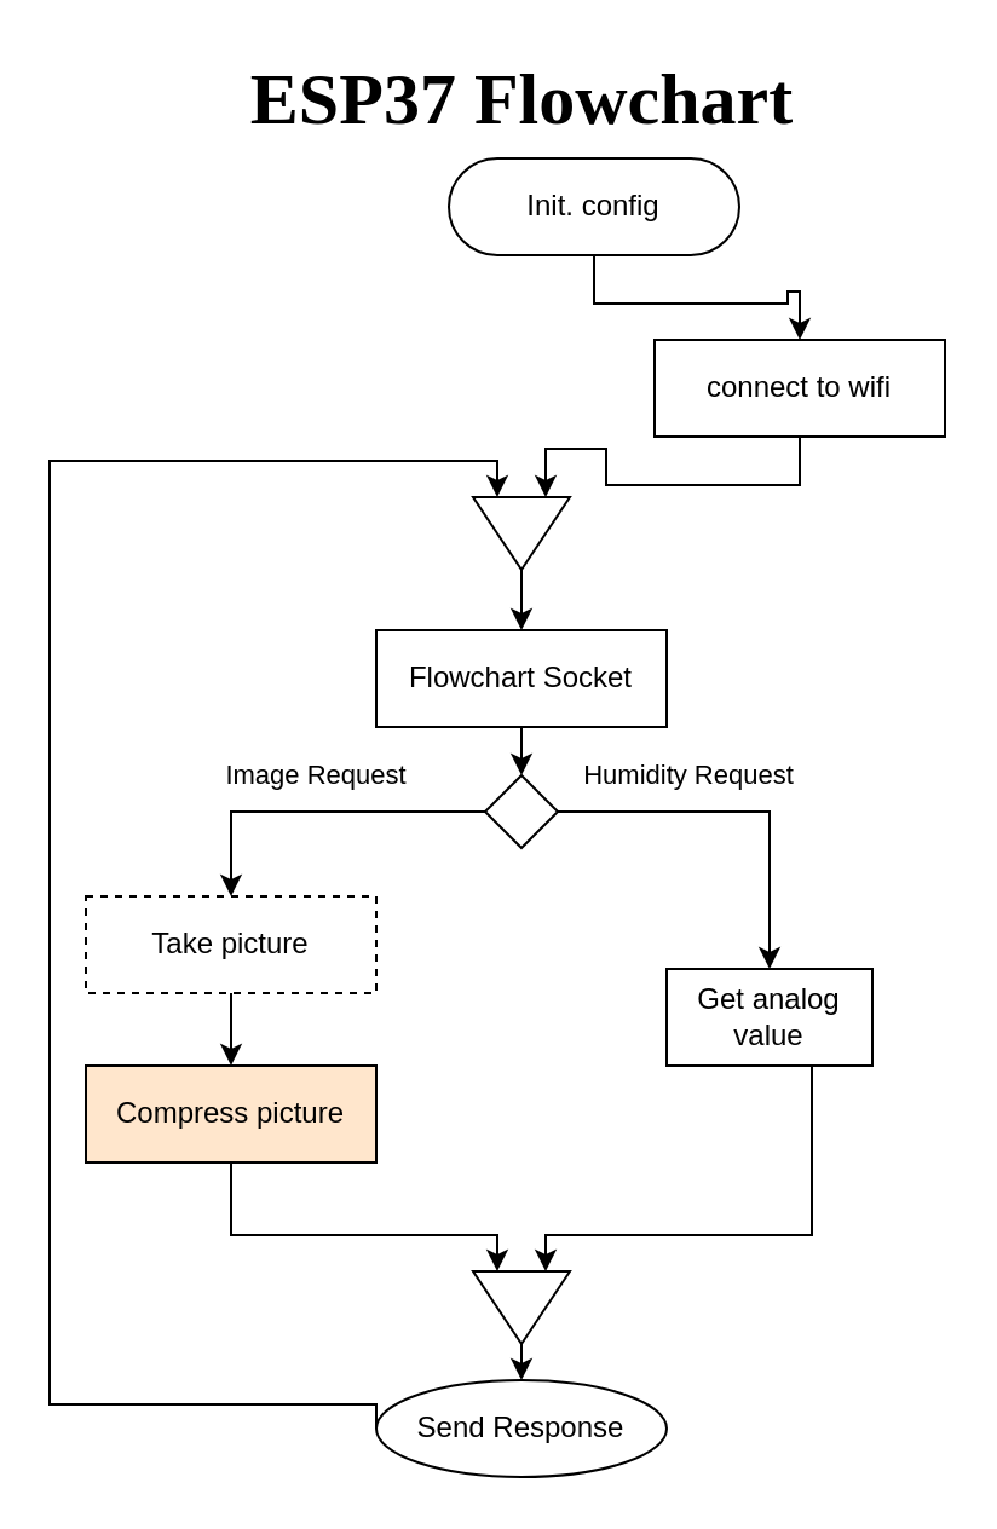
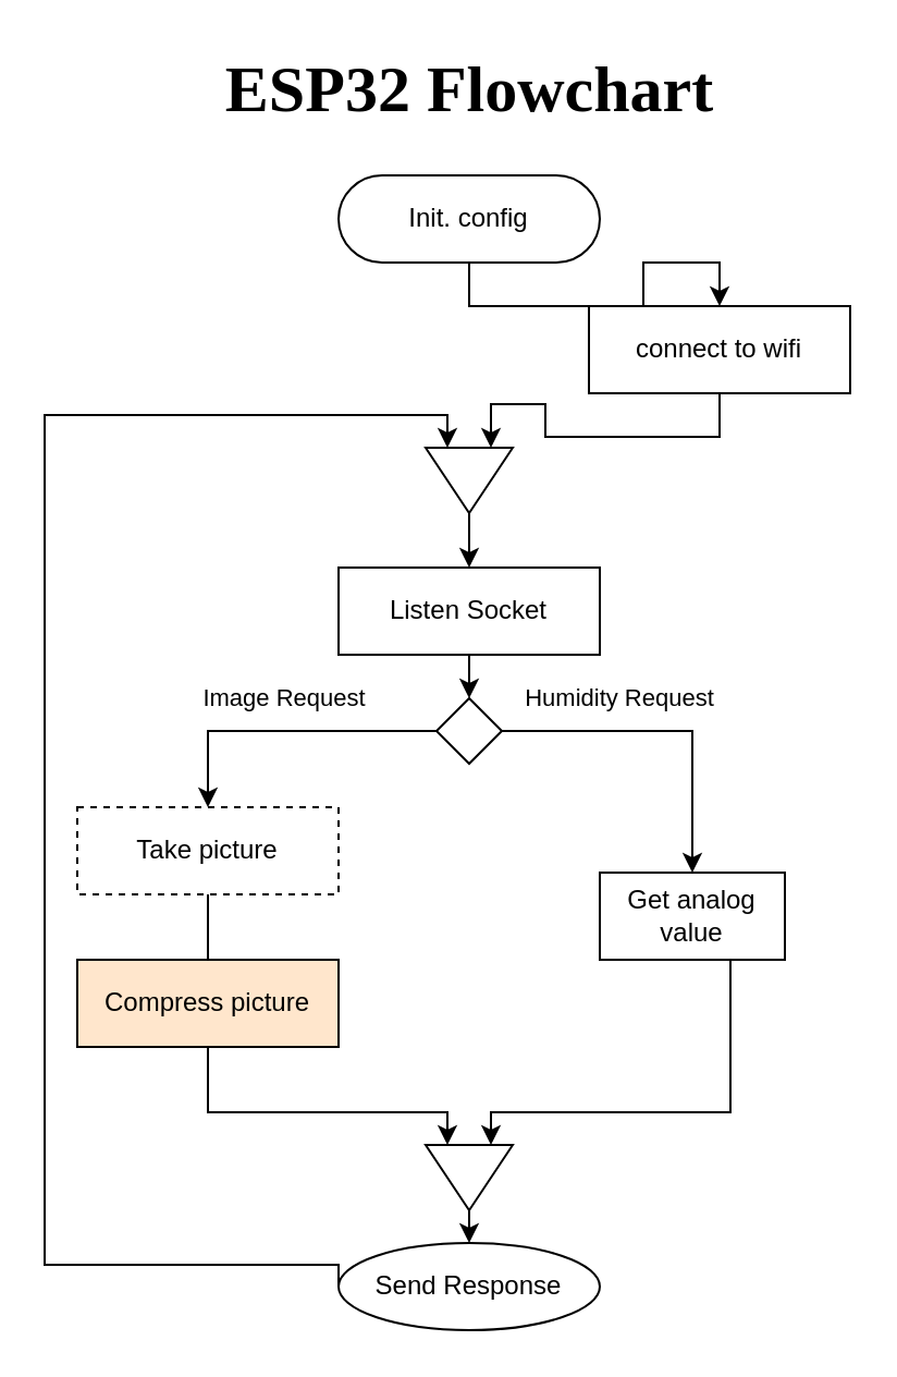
  <mxCell id="0" />
  <mxCell id="1" parent="0" />
- <mxCell id="2" value="&lt;font face=&quot;Times New Roman&quot; size=&quot;1&quot;&gt;&lt;b style=&quot;font-size: 30px&quot;&gt;ESP37 Flowchart&lt;/b&gt;&lt;/font&gt;" style="text;html=1;resizable=0;points=[];autosize=1;align=center;verticalAlign=top;spacingTop=-4;" parent="1" vertex="1"><mxGeometry x="95" y="20" width="240" height="20" as="geometry" /></mxCell>
+ <mxCell id="2" value="&lt;font face=&quot;Times New Roman&quot; size=&quot;1&quot;&gt;&lt;b style=&quot;font-size: 30px&quot;&gt;ESP32 Flowchart&lt;/b&gt;&lt;/font&gt;" style="text;html=1;resizable=0;points=[];autosize=1;align=center;verticalAlign=top;spacingTop=-4;" parent="1" vertex="1"><mxGeometry x="95" y="20" width="240" height="20" as="geometry" /></mxCell>
  <mxCell id="3" style="edgeStyle=orthogonalEdgeStyle;rounded=0;orthogonalLoop=1;jettySize=auto;html=1;exitX=0.5;exitY=1;exitDx=0;exitDy=0;entryX=0.5;entryY=0;entryDx=0;entryDy=0;" parent="1" source="4" target="6" edge="1"><mxGeometry relative="1" as="geometry" /></mxCell>
- <mxCell id="4" value="Init. config" style="rounded=1;whiteSpace=wrap;html=1;align=center;arcSize=50;" parent="1" vertex="1"><mxGeometry x="185" y="65" width="120" height="40" as="geometry" /></mxCell>
+ <mxCell id="4" value="Init. config" style="rounded=1;whiteSpace=wrap;html=1;align=center;arcSize=50;" parent="1" vertex="1"><mxGeometry x="155" y="80" width="120" height="40" as="geometry" /></mxCell>
  <mxCell id="5" style="edgeStyle=orthogonalEdgeStyle;rounded=0;orthogonalLoop=1;jettySize=auto;html=1;exitX=0.5;exitY=1;exitDx=0;exitDy=0;entryX=0;entryY=0.25;entryDx=0;entryDy=0;" edge="1" parent="1" source="6" target="20"><mxGeometry relative="1" as="geometry" /></mxCell>
  <mxCell id="6" value="connect to wifi" style="rounded=1;whiteSpace=wrap;html=1;align=center;arcSize=0;" parent="1" vertex="1"><mxGeometry x="270" y="140" width="120" height="40" as="geometry" /></mxCell>
  <mxCell id="7" value="Image Request" style="edgeStyle=orthogonalEdgeStyle;rounded=0;orthogonalLoop=1;jettySize=auto;html=1;exitX=0;exitY=0.5;exitDx=0;exitDy=0;entryX=0.5;entryY=0;entryDx=0;entryDy=0;" parent="1" source="21" target="12" edge="1"><mxGeometry y="-15" relative="1" as="geometry"><mxPoint as="offset" /><mxPoint x="80" y="270" as="targetPoint" /></mxGeometry></mxCell>
  <mxCell id="8" value="Humidity Request" style="edgeStyle=orthogonalEdgeStyle;rounded=0;orthogonalLoop=1;jettySize=auto;html=1;exitX=1;exitY=0.5;exitDx=0;exitDy=0;entryX=0.5;entryY=0;entryDx=0;entryDy=0;" parent="1" source="21" target="14" edge="1"><mxGeometry x="-0.294" y="15" relative="1" as="geometry"><mxPoint as="offset" /><mxPoint x="335" y="250" as="targetPoint" /></mxGeometry></mxCell>
  <mxCell id="9" style="edgeStyle=orthogonalEdgeStyle;rounded=0;orthogonalLoop=1;jettySize=auto;html=1;exitX=0.5;exitY=1;exitDx=0;exitDy=0;entryX=0.5;entryY=0;entryDx=0;entryDy=0;" edge="1" parent="1" source="10" target="21"><mxGeometry relative="1" as="geometry" /></mxCell>
- <mxCell id="10" value="Flowchart Socket" style="rounded=1;whiteSpace=wrap;html=1;align=center;arcSize=0;" parent="1" vertex="1"><mxGeometry x="155" y="260" width="120" height="40" as="geometry" /></mxCell>
- <mxCell id="11" style="edgeStyle=orthogonalEdgeStyle;rounded=0;orthogonalLoop=1;jettySize=auto;html=1;exitX=0.5;exitY=1;exitDx=0;exitDy=0;entryX=0.5;entryY=0;entryDx=0;entryDy=0;" parent="1" source="12" target="16" edge="1"><mxGeometry relative="1" as="geometry" /></mxCell>
+ <mxCell id="10" value="Listen Socket" style="rounded=1;whiteSpace=wrap;html=1;align=center;arcSize=0;" parent="1" vertex="1"><mxGeometry x="155" y="260" width="120" height="40" as="geometry" /></mxCell>
+ <mxCell id="11" style="edgeStyle=orthogonalEdgeStyle;rounded=0;orthogonalLoop=1;jettySize=auto;html=1;exitX=0.5;exitY=1;exitDx=0;exitDy=0;entryX=0.5;entryY=0;entryDx=0;entryDy=0;endArrow=none;" parent="1" source="12" target="16" edge="1"><mxGeometry relative="1" as="geometry" /></mxCell>
  <mxCell id="12" value="Take picture" style="rounded=1;whiteSpace=wrap;html=1;align=center;arcSize=0;dashed=1;" parent="1" vertex="1"><mxGeometry x="35" y="370" width="120" height="40" as="geometry" /></mxCell>
  <mxCell id="13" style="edgeStyle=orthogonalEdgeStyle;rounded=0;orthogonalLoop=1;jettySize=auto;html=1;exitX=0.5;exitY=1;exitDx=0;exitDy=0;entryX=0;entryY=0.25;entryDx=0;entryDy=0;" parent="1" source="14" target="23" edge="1"><mxGeometry relative="1" as="geometry"><Array as="points"><mxPoint x="335" y="510" /><mxPoint x="225" y="510" /></Array><mxPoint x="335" y="550" as="targetPoint" /></mxGeometry></mxCell>
  <mxCell id="14" value="Get analog value" style="rounded=1;whiteSpace=wrap;html=1;align=center;arcSize=0;" parent="1" vertex="1"><mxGeometry x="275" y="400" width="85" height="40" as="geometry" /></mxCell>
  <mxCell id="15" style="edgeStyle=orthogonalEdgeStyle;rounded=0;orthogonalLoop=1;jettySize=auto;html=1;exitX=0.5;exitY=1;exitDx=0;exitDy=0;entryX=0;entryY=0.75;entryDx=0;entryDy=0;" parent="1" source="16" target="23" edge="1"><mxGeometry relative="1" as="geometry"><mxPoint x="110" y="560" as="targetPoint" /><Array as="points"><mxPoint x="95" y="510" /><mxPoint x="205" y="510" /></Array></mxGeometry></mxCell>
  <mxCell id="16" value="Compress picture" style="rounded=1;whiteSpace=wrap;html=1;align=center;arcSize=0;fillColor=#ffe6cc;" parent="1" vertex="1"><mxGeometry x="35" y="440" width="120" height="40" as="geometry" /></mxCell>
  <mxCell id="17" style="edgeStyle=orthogonalEdgeStyle;rounded=0;orthogonalLoop=1;jettySize=auto;html=1;exitX=0;exitY=0.5;exitDx=0;exitDy=0;entryX=0;entryY=0.75;entryDx=0;entryDy=0;" edge="1" parent="1" source="18" target="20"><mxGeometry relative="1" as="geometry"><Array as="points"><mxPoint x="20" y="580" /><mxPoint x="20" y="190" /><mxPoint x="205" y="190" /></Array></mxGeometry></mxCell>
  <mxCell id="18" value="Send Response" style="ellipse;whiteSpace=wrap;html=1;align=center;arcSize=0;" parent="1" vertex="1"><mxGeometry x="155" y="570" width="120" height="40" as="geometry" /></mxCell>
  <mxCell id="19" style="edgeStyle=orthogonalEdgeStyle;rounded=0;orthogonalLoop=1;jettySize=auto;html=1;exitX=1;exitY=0.5;exitDx=0;exitDy=0;entryX=0.5;entryY=0;entryDx=0;entryDy=0;" edge="1" parent="1" source="20" target="10"><mxGeometry relative="1" as="geometry" /></mxCell>
  <mxCell id="20" value="" style="triangle;whiteSpace=wrap;html=1;rotation=90;" vertex="1" parent="1"><mxGeometry x="200" y="200" width="30" height="40" as="geometry" /></mxCell>
  <mxCell id="21" value="" style="rhombus;whiteSpace=wrap;html=1;" vertex="1" parent="1"><mxGeometry x="200" y="320" width="30" height="30" as="geometry" /></mxCell>
  <mxCell id="22" style="edgeStyle=orthogonalEdgeStyle;rounded=0;orthogonalLoop=1;jettySize=auto;html=1;exitX=1;exitY=0.5;exitDx=0;exitDy=0;entryX=0.5;entryY=0;entryDx=0;entryDy=0;" edge="1" parent="1" source="23" target="18"><mxGeometry relative="1" as="geometry" /></mxCell>
  <mxCell id="23" value="" style="triangle;whiteSpace=wrap;html=1;rotation=90;" vertex="1" parent="1"><mxGeometry x="200" y="520" width="30" height="40" as="geometry" /></mxCell>
